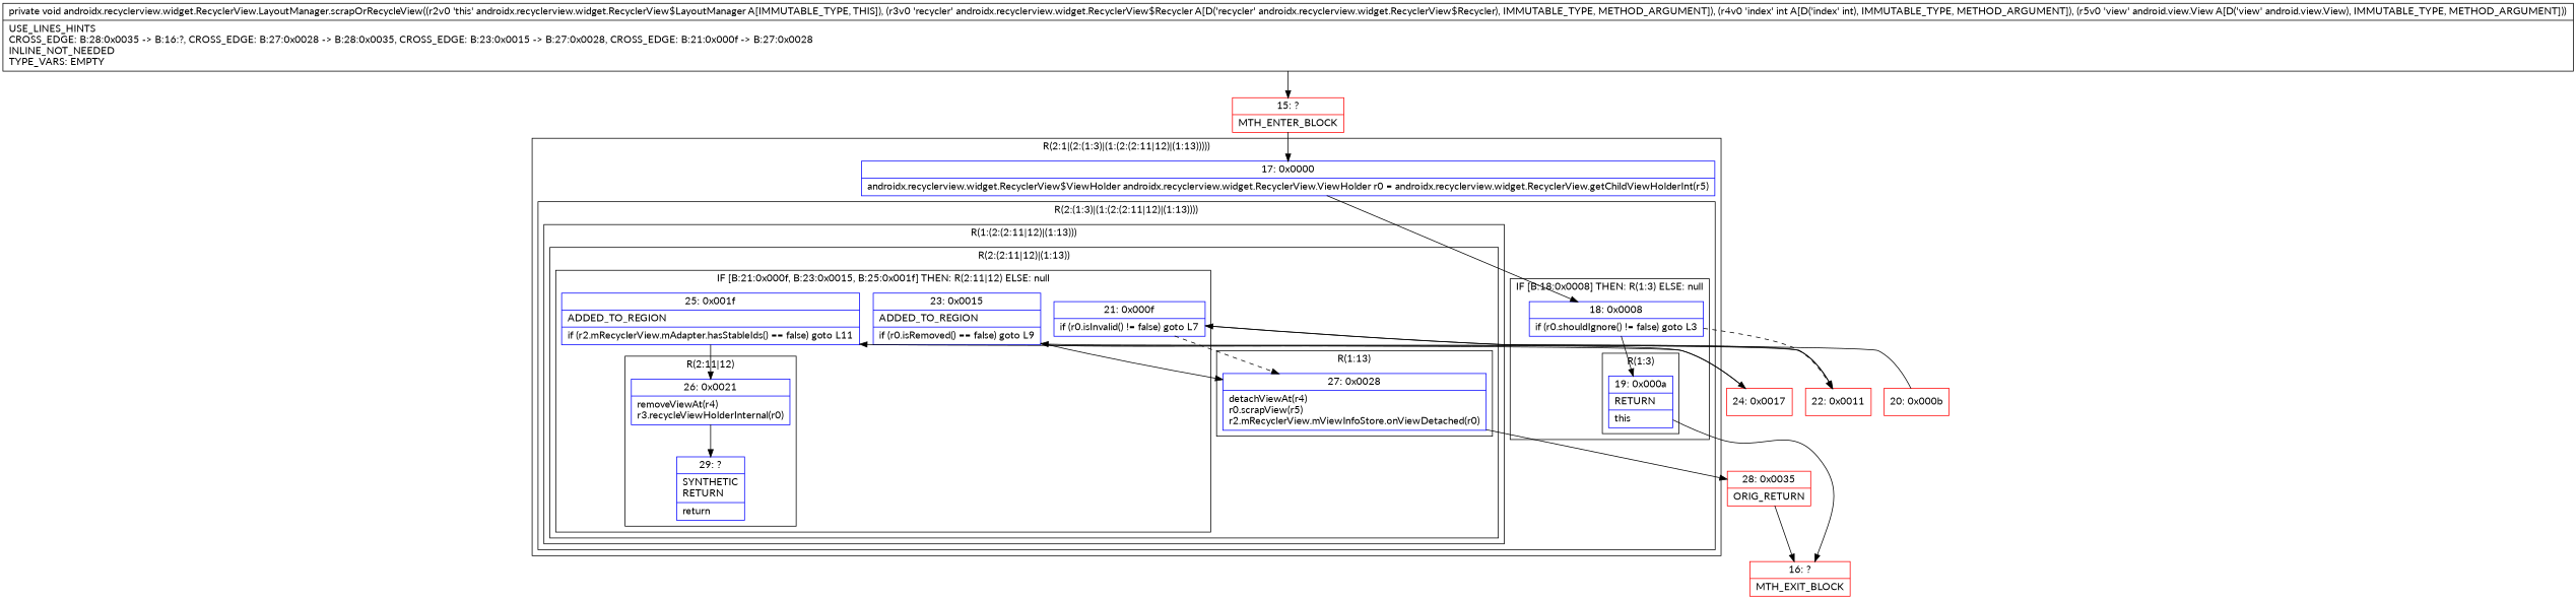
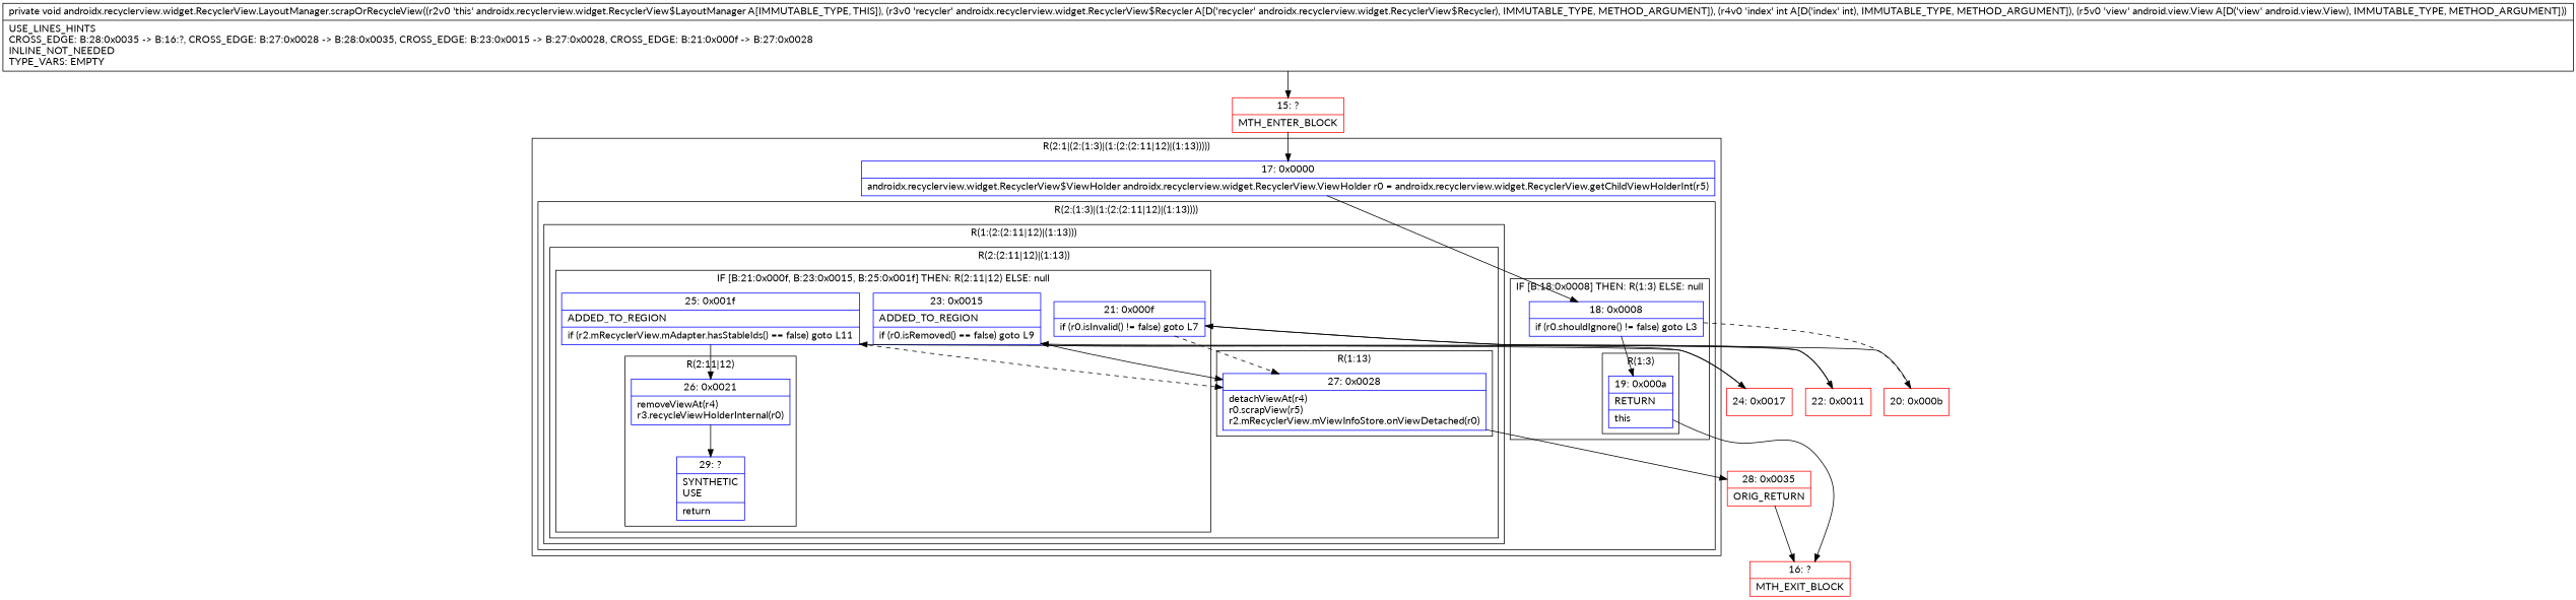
  digraph {
    fontname=Lato
    node [color=blue fontname=Lato shape=record]
    edge [fontname=Lato]
    n1 [label="{19\:\ 0x000a|RETURN\l|this\l}"]
    n2 [label="{18\:\ 0x0008|if (r0.shouldIgnore() != false) goto L3\l}"]
    n3 [label="{26\:\ 0x0021|removeViewAt(r4)\lr3.recycleViewHolderInternal(r0)\l}"]
-   n4 [label="{29\:\ ?|SYNTHETIC\lRETURN\l|return\l}"]
+   n4 [label="{29\:\ ?|SYNTHETIC\lUSE\l|return\l}"]
    n5 [label="{21\:\ 0x000f|if (r0.isInvalid() != false) goto L7\l}"]
    n6 [label="{23\:\ 0x0015|ADDED_TO_REGION\l|if (r0.isRemoved() == false) goto L9\l}"]
    n7 [label="{25\:\ 0x001f|ADDED_TO_REGION\l|if (r2.mRecyclerView.mAdapter.hasStableIds() == false) goto L11\l}"]
    n8 [label="{27\:\ 0x0028|detachViewAt(r4)\lr0.scrapView(r5)\lr2.mRecyclerView.mViewInfoStore.onViewDetached(r0)\l}"]
    n9 [label="{17\:\ 0x0000|androidx.recyclerview.widget.RecyclerView$ViewHolder androidx.recyclerview.widget.RecyclerView.ViewHolder r0 = androidx.recyclerview.widget.RecyclerView.getChildViewHolderInt(r5)\l}"]
    n10 [color=red label="{16\:\ ?|MTH_EXIT_BLOCK\l}"]
    n11 [color=red label="{20\:\ 0x000b}"]
    n12 [color=red label="{22\:\ 0x0011}"]
    n13 [color=red label="{24\:\ 0x0017}"]
    n14 [color=red label="{28\:\ 0x0035|ORIG_RETURN\l}"]
    n15 [color=red label="{15\:\ ?|MTH_ENTER_BLOCK\l}"]
    n16 [label="{private void androidx.recyclerview.widget.RecyclerView.LayoutManager.scrapOrRecycleView((r2v0 'this' androidx.recyclerview.widget.RecyclerView$LayoutManager A[IMMUTABLE_TYPE, THIS]), (r3v0 'recycler' androidx.recyclerview.widget.RecyclerView$Recycler A[D('recycler' androidx.recyclerview.widget.RecyclerView$Recycler), IMMUTABLE_TYPE, METHOD_ARGUMENT]), (r4v0 'index' int A[D('index' int), IMMUTABLE_TYPE, METHOD_ARGUMENT]), (r5v0 'view' android.view.View A[D('view' android.view.View), IMMUTABLE_TYPE, METHOD_ARGUMENT]))  | USE_LINES_HINTS\lCROSS_EDGE: B:28:0x0035 \-\> B:16:?, CROSS_EDGE: B:27:0x0028 \-\> B:28:0x0035, CROSS_EDGE: B:23:0x0015 \-\> B:27:0x0028, CROSS_EDGE: B:21:0x000f \-\> B:27:0x0028\lINLINE_NOT_NEEDED\lTYPE_VARS: EMPTY\l}" color=""]
    subgraph cluster_1 {
      label="R(2:1|(2:(1:3)|(1:(2:(2:11|12)|(1:13)))))"
      n9
      subgraph cluster_2 {
        label="R(2:(1:3)|(1:(2:(2:11|12)|(1:13))))"
        subgraph cluster_3 {
          label="IF [B:18:0x0008] THEN: R(1:3) ELSE: null"
          n2
          subgraph cluster_4 {
            label="R(1:3)"
            n1
          }
        }
        subgraph cluster_5 {
          label="R(1:(2:(2:11|12)|(1:13)))"
          subgraph cluster_6 {
            label="R(2:(2:11|12)|(1:13))"
            subgraph cluster_7 {
              label="IF [B:21:0x000f, B:23:0x0015, B:25:0x001f] THEN: R(2:11|12) ELSE: null"
              n5
              n6
              n7
              subgraph cluster_8 {
                label="R(2:11|12)"
                n3
                n4
              }
            }
            subgraph cluster_9 {
              label="R(1:13)"
              n8
            }
          }
        }
      }
    }
    n1 -> n10
    n2 -> n1
-   n2 -> n12 [style=dashed]
+   n2 -> n11 [style=dashed]
    n3 -> n4
    n5 -> n8 [style=dashed]
    n5 -> n12
    n6 -> n8 [style=solid]
    n6 -> n13
    n7 -> n3
+   n7 -> n8 [style=dashed]
    n8 -> n14
    n9 -> n2
    n11 -> n5
    n12 -> n6
    n13 -> n7
    n14 -> n10
    n15 -> n9
    n16 -> n15
  }
